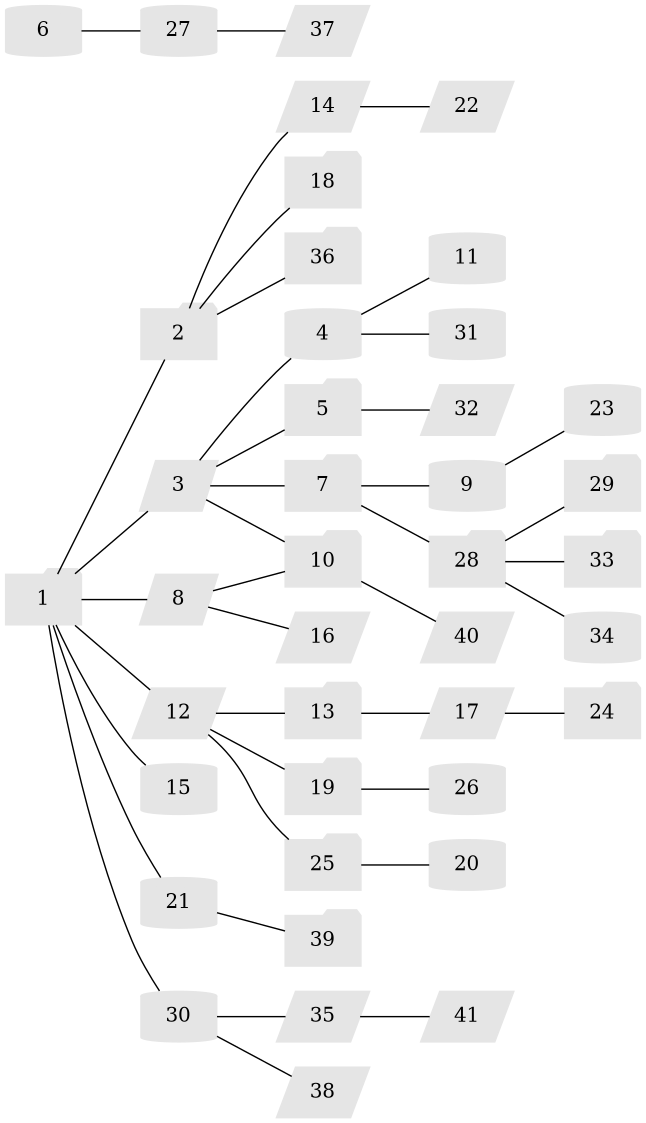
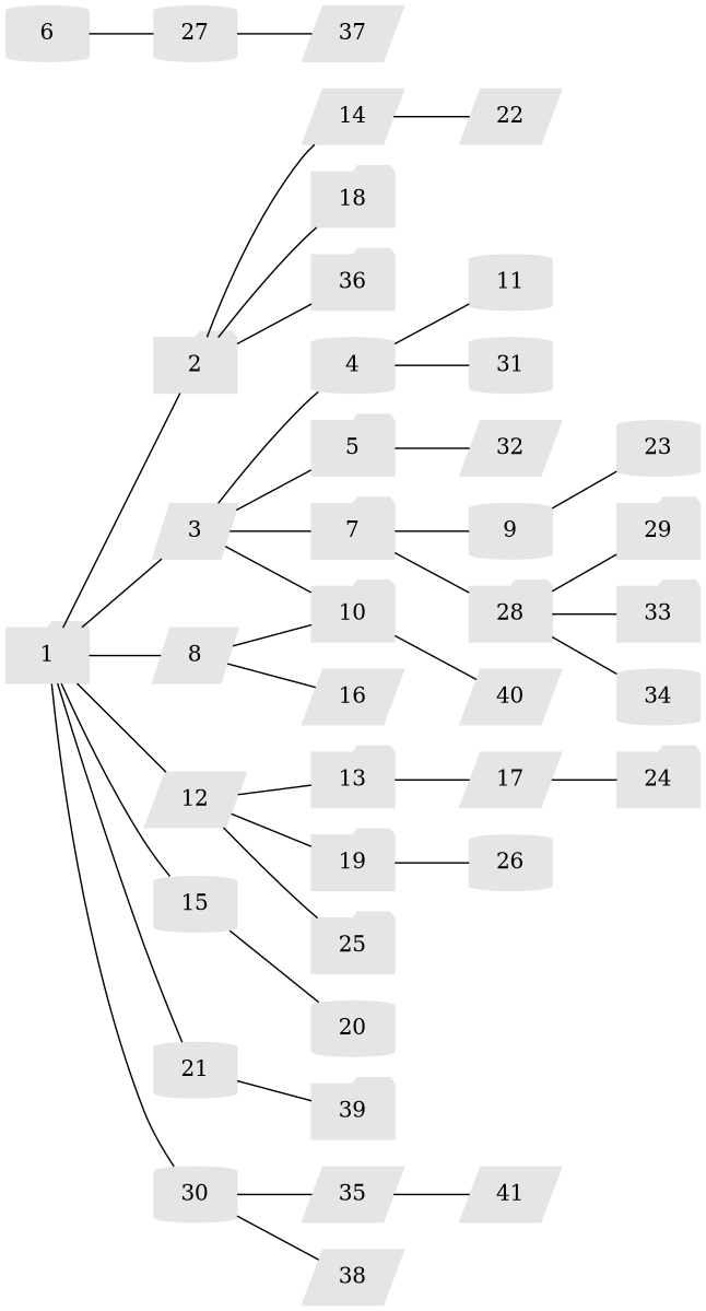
  graph {
    rankdir=LR
    node [color=gray90 shape=folder style=filled]
    edge [weight=1.0]
    1
    2
    3 [shape=parallelogram]
    8 [shape=parallelogram]
    12 [shape=parallelogram]
    15 [shape=cylinder]
    21 [shape=cylinder]
    30 [shape=cylinder]
    14 [shape=parallelogram]
    18
    36
    4 [shape=cylinder]
    5
    7
    10
    16 [shape=parallelogram]
    13
    19
    25
    20 [shape=cylinder]
    39
    35 [shape=parallelogram]
    38 [shape=parallelogram]
    22 [shape=parallelogram]
    11 [shape=cylinder]
    31 [shape=cylinder]
    32 [shape=parallelogram]
    6 [shape=cylinder]
    27 [shape=cylinder]
    9 [shape=cylinder]
    28
    37 [shape=parallelogram]
    23 [shape=cylinder]
    29
    33
    34 [shape=cylinder]
    40 [shape=parallelogram]
    17 [shape=parallelogram]
    26 [shape=cylinder]
    24
    41 [shape=parallelogram]
    1 -- 2 [weight=3.0]
    1 -- 3
    1 -- 8
    1 -- 12
    1 -- 15
    1 -- 21
    1 -- 30
    2 -- 14
    2 -- 18
    2 -- 36
    3 -- 4
    3 -- 5
    3 -- 7
    3 -- 10
    8 -- 10
    8 -- 16
    12 -- 13
    12 -- 19
    12 -- 25
-   25 -- 20
+   15 -- 20
    21 -- 39
    30 -- 35
    30 -- 38
    14 -- 22 [weight=3.0]
    4 -- 11 [weight=4.0]
    4 -- 31
    5 -- 32
    7 -- 9 [weight=4.0]
    7 -- 28
    10 -- 40
    13 -- 17
    19 -- 26
    35 -- 41
    6 -- 27
    27 -- 37 [weight=2.0]
    9 -- 23
    28 -- 29
    28 -- 33
    28 -- 34
    17 -- 24
  }
